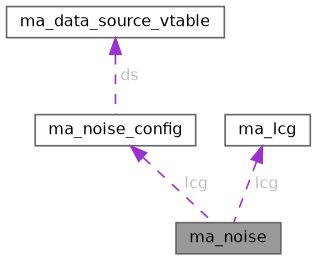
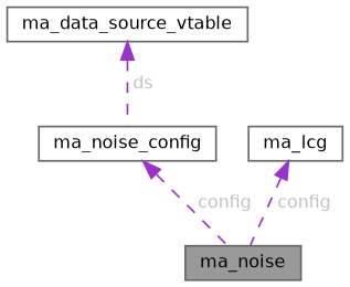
  digraph {
    node [color=gray40 fillcolor=white fontname=Helvetica fontsize=10 shape=box style=filled]
    edge [color=darkorchid3 dir=back fontcolor=grey fontname=Helvetica fontsize=10 labelfontname=Helvetica labelfontsize=10 style=dashed]
    n1 [fillcolor=grey60 fontcolor=black height=0.2 label=ma_noise width=0.4]
    n2 [height=0.2 label=ma_data_source_vtable width=0.4]
    n3 [height=0.2 label=ma_noise_config width=0.4]
    n4 [height=0.2 label=ma_lcg width=0.4]
    n2 -> n3 [label=" ds"]
-   n3 -> n1 [label=" lcg"]
-   n4 -> n1 [label=" lcg"]
+   n3 -> n1 [label=" config"]
+   n4 -> n1 [label=" config"]
  }
